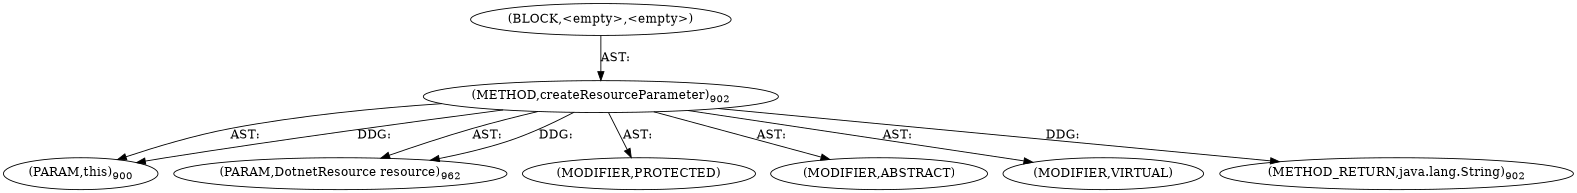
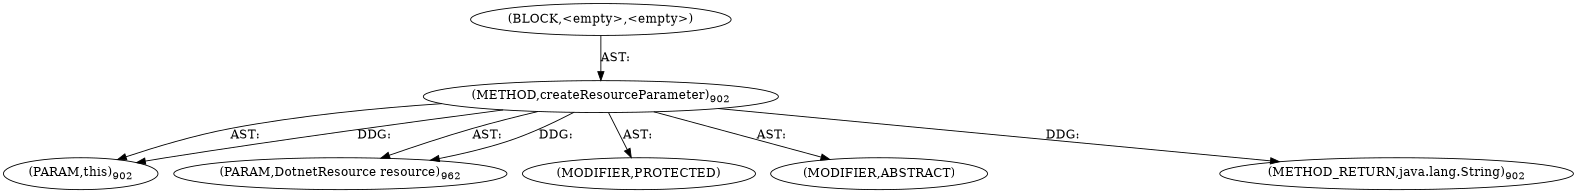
  digraph {
    n1 [label=<(METHOD,createResourceParameter)<SUB>902</SUB>>]
-   n2 [label=<(PARAM,this)<SUB>900</SUB>>]
+   n2 [label=<(PARAM,this)<SUB>902</SUB>>]
    n3 [label=<(PARAM,DotnetResource resource)<SUB>962</SUB>>]
    n4 [label=<(MODIFIER,PROTECTED)>]
    n5 [label=<(MODIFIER,ABSTRACT)>]
-   n6 [label=<(MODIFIER,VIRTUAL)>]
    n7 [label=<(METHOD_RETURN,java.lang.String)<SUB>902</SUB>>]
    n8 [label=<(BLOCK,&lt;empty&gt;,&lt;empty&gt;)>]
    n1 -> n2 [label="AST: "]
    n1 -> n2 [label="DDG: "]
    n1 -> n3 [label="AST: "]
    n1 -> n3 [label="DDG: "]
    n1 -> n4 [label="AST: "]
    n1 -> n5 [label="AST: "]
-   n1 -> n6 [label="AST: "]
    n1 -> n7 [label="DDG: "]
    n8 -> n1 [label="AST: "]
  }
